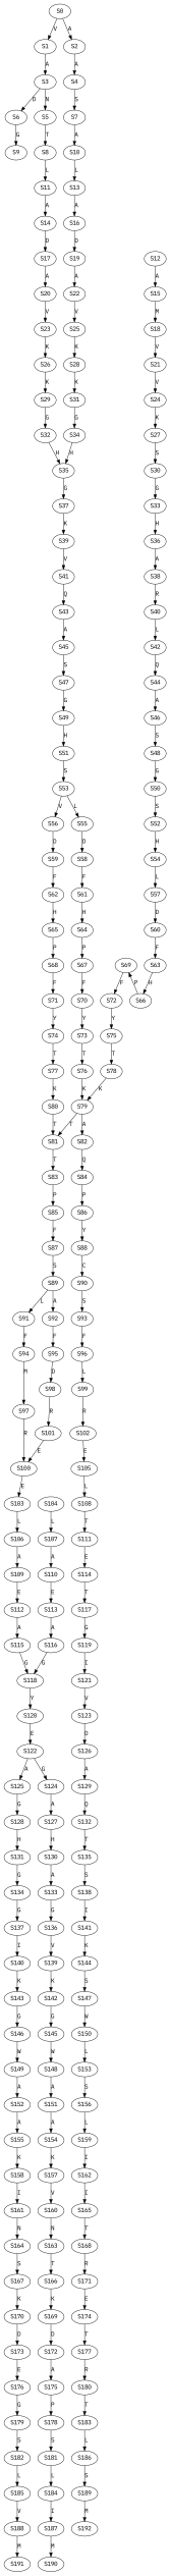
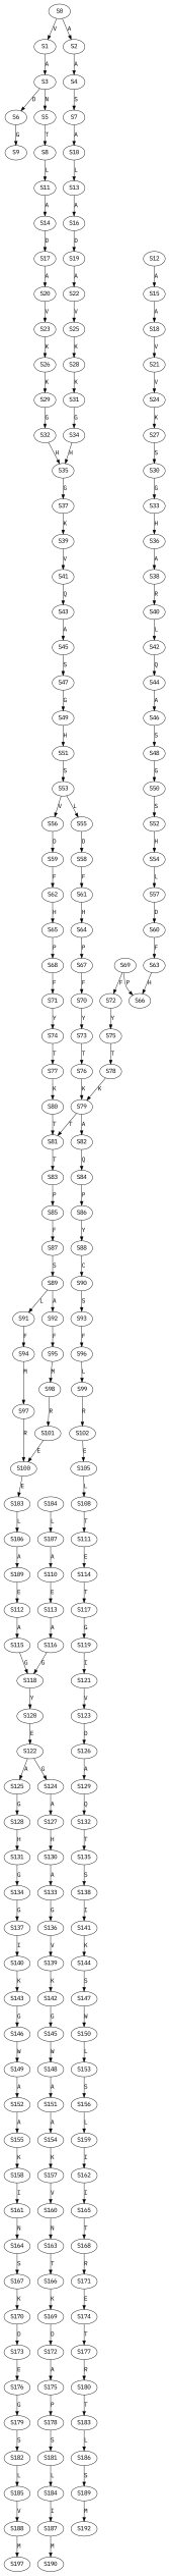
  strict digraph {
    fontname="IBM Plex Mono"
    node [fontname="IBM Plex Mono"]
    edge [fontname="IBM Plex Mono"]
    S0
    S1
    S2
    S3
    S4
    S5
    S6
    S7
    S8
    S9
    S10
    S11
    S13
    S14
    S12
    S15
    S16
    S17
    S18
    S19
    S20
    S21
    S22
    S23
    S24
    S25
    S26
    S27
    S28
    S29
    S30
    S31
    S32
    S33
    S34
    S35
    S36
    S37
    S38
    S39
    S40
    S41
    S42
    S43
    S44
    S45
    S46
    S47
    S48
    S49
    S50
    S51
    S52
    S53
    S54
    S55
    S56
    S57
    S58
    S59
    S60
    S61
    S62
    S63
    S64
    S65
    S66
    S67
    S68
    S69
    S70
    S71
    S72
    S73
    S74
    S75
    S76
    S77
    S78
    S79
    S80
    S81
    S82
    S83
    S84
    S85
    S86
    S87
    S88
    S89
    S90
    S91
    S92
    S93
    S94
    S95
    S96
    S97
    S98
    S99
    S100
    S101
    S102
    S103
    S105
    S106
    S104
    S107
    S108
    S109
    S110
    S111
    S112
    S113
    S114
    S115
    S116
    S117
    S118
    S119
    S120
    S121
    S122
    S123
    S124
    S125
    S126
    S127
    S128
    S129
    S130
    S131
    S132
    S133
    S134
    S135
    S136
    S137
    S138
    S139
    S140
    S141
    S142
    S143
    S144
    S145
    S146
    S147
    S148
    S149
    S150
    S151
    S152
    S153
    S154
    S155
    S156
    S157
    S158
    S159
    S160
    S161
    S162
    S163
    S164
    S165
    S166
    S167
    S168
    S169
    S170
    S171
    S172
    S173
    S174
    S175
    S176
    S177
    S178
    S179
    S180
    S181
    S182
    S183
    S184
    S185
    S186
    S187
    S188
    S189
    S190
-   S191
+   S191 [label=S197]
    S192
    S0 -> S1 [label=V]
    S0 -> S2 [label=A]
    S1 -> S3 [label=A]
    S2 -> S4 [label=A]
    S3 -> S5 [label=N]
    S3 -> S6 [label=D]
    S4 -> S7 [label=S]
    S5 -> S8 [label=T]
    S6 -> S9 [label=G]
    S7 -> S10 [label=A]
    S8 -> S11 [label=L]
    S10 -> S13 [label=L]
    S11 -> S14 [label=A]
    S13 -> S16 [label=A]
    S14 -> S17 [label=D]
    S12 -> S15 [label=A]
-   S15 -> S18 [label=M]
+   S15 -> S18 [label=A]
    S16 -> S19 [label=D]
    S17 -> S20 [label=A]
    S18 -> S21 [label=V]
    S19 -> S22 [label=A]
    S20 -> S23 [label=V]
    S21 -> S24 [label=V]
    S22 -> S25 [label=V]
    S23 -> S26 [label=K]
    S24 -> S27 [label=K]
    S25 -> S28 [label=K]
    S26 -> S29 [label=K]
    S27 -> S30 [label=S]
    S28 -> S31 [label=K]
    S29 -> S32 [label=G]
    S30 -> S33 [label=G]
    S31 -> S34 [label=G]
    S32 -> S35 [label=H]
    S33 -> S36 [label=H]
    S34 -> S35 [label=H]
    S35 -> S37 [label=G]
    S36 -> S38 [label=A]
    S37 -> S39 [label=K]
    S38 -> S40 [label=R]
    S39 -> S41 [label=V]
    S40 -> S42 [label=L]
    S41 -> S43 [label=Q]
    S42 -> S44 [label=Q]
    S43 -> S45 [label=A]
    S44 -> S46 [label=A]
    S45 -> S47 [label=S]
    S46 -> S48 [label=S]
    S47 -> S49 [label=G]
    S48 -> S50 [label=G]
    S49 -> S51 [label=H]
    S50 -> S52 [label=S]
    S51 -> S53 [label=S]
    S52 -> S54 [label=H]
    S53 -> S55 [label=L]
    S53 -> S56 [label=V]
    S54 -> S57 [label=L]
    S55 -> S58 [label=D]
    S56 -> S59 [label=D]
    S57 -> S60 [label=D]
    S58 -> S61 [label=F]
    S59 -> S62 [label=F]
    S60 -> S63 [label=F]
    S61 -> S64 [label=H]
    S62 -> S65 [label=H]
    S63 -> S66 [label=H]
    S64 -> S67 [label=P]
    S65 -> S68 [label=P]
-   S66 -> S69 [label=P]
+   S69 -> S66 [label=P]
    S67 -> S70 [label=F]
    S68 -> S71 [label=F]
    S69 -> S72 [label=F]
    S70 -> S73 [label=Y]
    S71 -> S74 [label=Y]
    S72 -> S75 [label=Y]
    S73 -> S76 [label=T]
    S74 -> S77 [label=T]
    S75 -> S78 [label=T]
    S76 -> S79 [label=K]
    S77 -> S80 [label=K]
    S78 -> S79 [label=K]
    S79 -> S81 [label=T]
    S79 -> S82 [label=A]
    S80 -> S81 [label=T]
    S81 -> S83 [label=T]
    S82 -> S84 [label=Q]
    S83 -> S85 [label=P]
    S84 -> S86 [label=P]
    S85 -> S87 [label=F]
    S86 -> S88 [label=Y]
    S87 -> S89 [label=S]
    S88 -> S90 [label=C]
    S89 -> S91 [label=L]
    S89 -> S92 [label=A]
    S90 -> S93 [label=S]
    S91 -> S94 [label=F]
    S92 -> S95 [label=F]
    S93 -> S96 [label=F]
    S94 -> S97 [label=M]
-   S95 -> S98 [label=D]
+   S95 -> S98 [label=M]
    S96 -> S99 [label=L]
    S97 -> S100 [label=R]
    S98 -> S101 [label=R]
    S99 -> S102 [label=R]
    S100 -> S103 [label=E]
    S101 -> S100 [label=E]
    S102 -> S105 [label=E]
    S103 -> S106 [label=L]
    S105 -> S108 [label=L]
    S106 -> S109 [label=A]
    S104 -> S107 [label=L]
    S107 -> S110 [label=A]
    S108 -> S111 [label=T]
    S109 -> S112 [label=E]
    S110 -> S113 [label=E]
    S111 -> S114 [label=E]
    S112 -> S115 [label=A]
    S113 -> S116 [label=A]
    S114 -> S117 [label=T]
    S115 -> S118 [label=G]
    S116 -> S118 [label=G]
    S117 -> S119 [label=G]
    S118 -> S120 [label=Y]
    S119 -> S121 [label=I]
    S120 -> S122 [label=E]
    S121 -> S123 [label=V]
    S122 -> S124 [label=G]
    S122 -> S125 [label=A]
    S123 -> S126 [label=D]
    S124 -> S127 [label=A]
    S125 -> S128 [label=G]
    S126 -> S129 [label=A]
    S127 -> S130 [label=H]
    S128 -> S131 [label=H]
    S129 -> S132 [label=Q]
    S130 -> S133 [label=A]
    S131 -> S134 [label=G]
    S132 -> S135 [label=T]
    S133 -> S136 [label=G]
    S134 -> S137 [label=G]
    S135 -> S138 [label=S]
    S136 -> S139 [label=V]
    S137 -> S140 [label=I]
    S138 -> S141 [label=I]
    S139 -> S142 [label=K]
    S140 -> S143 [label=K]
    S141 -> S144 [label=K]
    S142 -> S145 [label=G]
    S143 -> S146 [label=G]
    S144 -> S147 [label=S]
    S145 -> S148 [label=W]
    S146 -> S149 [label=W]
    S147 -> S150 [label=W]
    S148 -> S151 [label=A]
    S149 -> S152 [label=A]
    S150 -> S153 [label=L]
    S151 -> S154 [label=A]
    S152 -> S155 [label=A]
    S153 -> S156 [label=S]
    S154 -> S157 [label=K]
    S155 -> S158 [label=K]
    S156 -> S159 [label=L]
    S157 -> S160 [label=V]
    S158 -> S161 [label=I]
    S159 -> S162 [label=I]
    S160 -> S163 [label=N]
    S161 -> S164 [label=N]
    S162 -> S165 [label=I]
    S163 -> S166 [label=T]
    S164 -> S167 [label=S]
    S165 -> S168 [label=T]
    S166 -> S169 [label=K]
    S167 -> S170 [label=K]
    S168 -> S171 [label=R]
    S169 -> S172 [label=D]
    S170 -> S173 [label=D]
    S171 -> S174 [label=E]
    S172 -> S175 [label=A]
    S173 -> S176 [label=E]
    S174 -> S177 [label=T]
    S175 -> S178 [label=P]
    S176 -> S179 [label=G]
    S177 -> S180 [label=R]
    S178 -> S181 [label=S]
    S179 -> S182 [label=S]
    S180 -> S183 [label=T]
    S181 -> S184 [label=L]
    S182 -> S185 [label=L]
    S183 -> S186 [label=L]
    S184 -> S187 [label=I]
    S185 -> S188 [label=V]
    S186 -> S189 [label=S]
    S187 -> S190 [label=M]
    S188 -> S191 [label=M]
    S189 -> S192 [label=M]
  }
